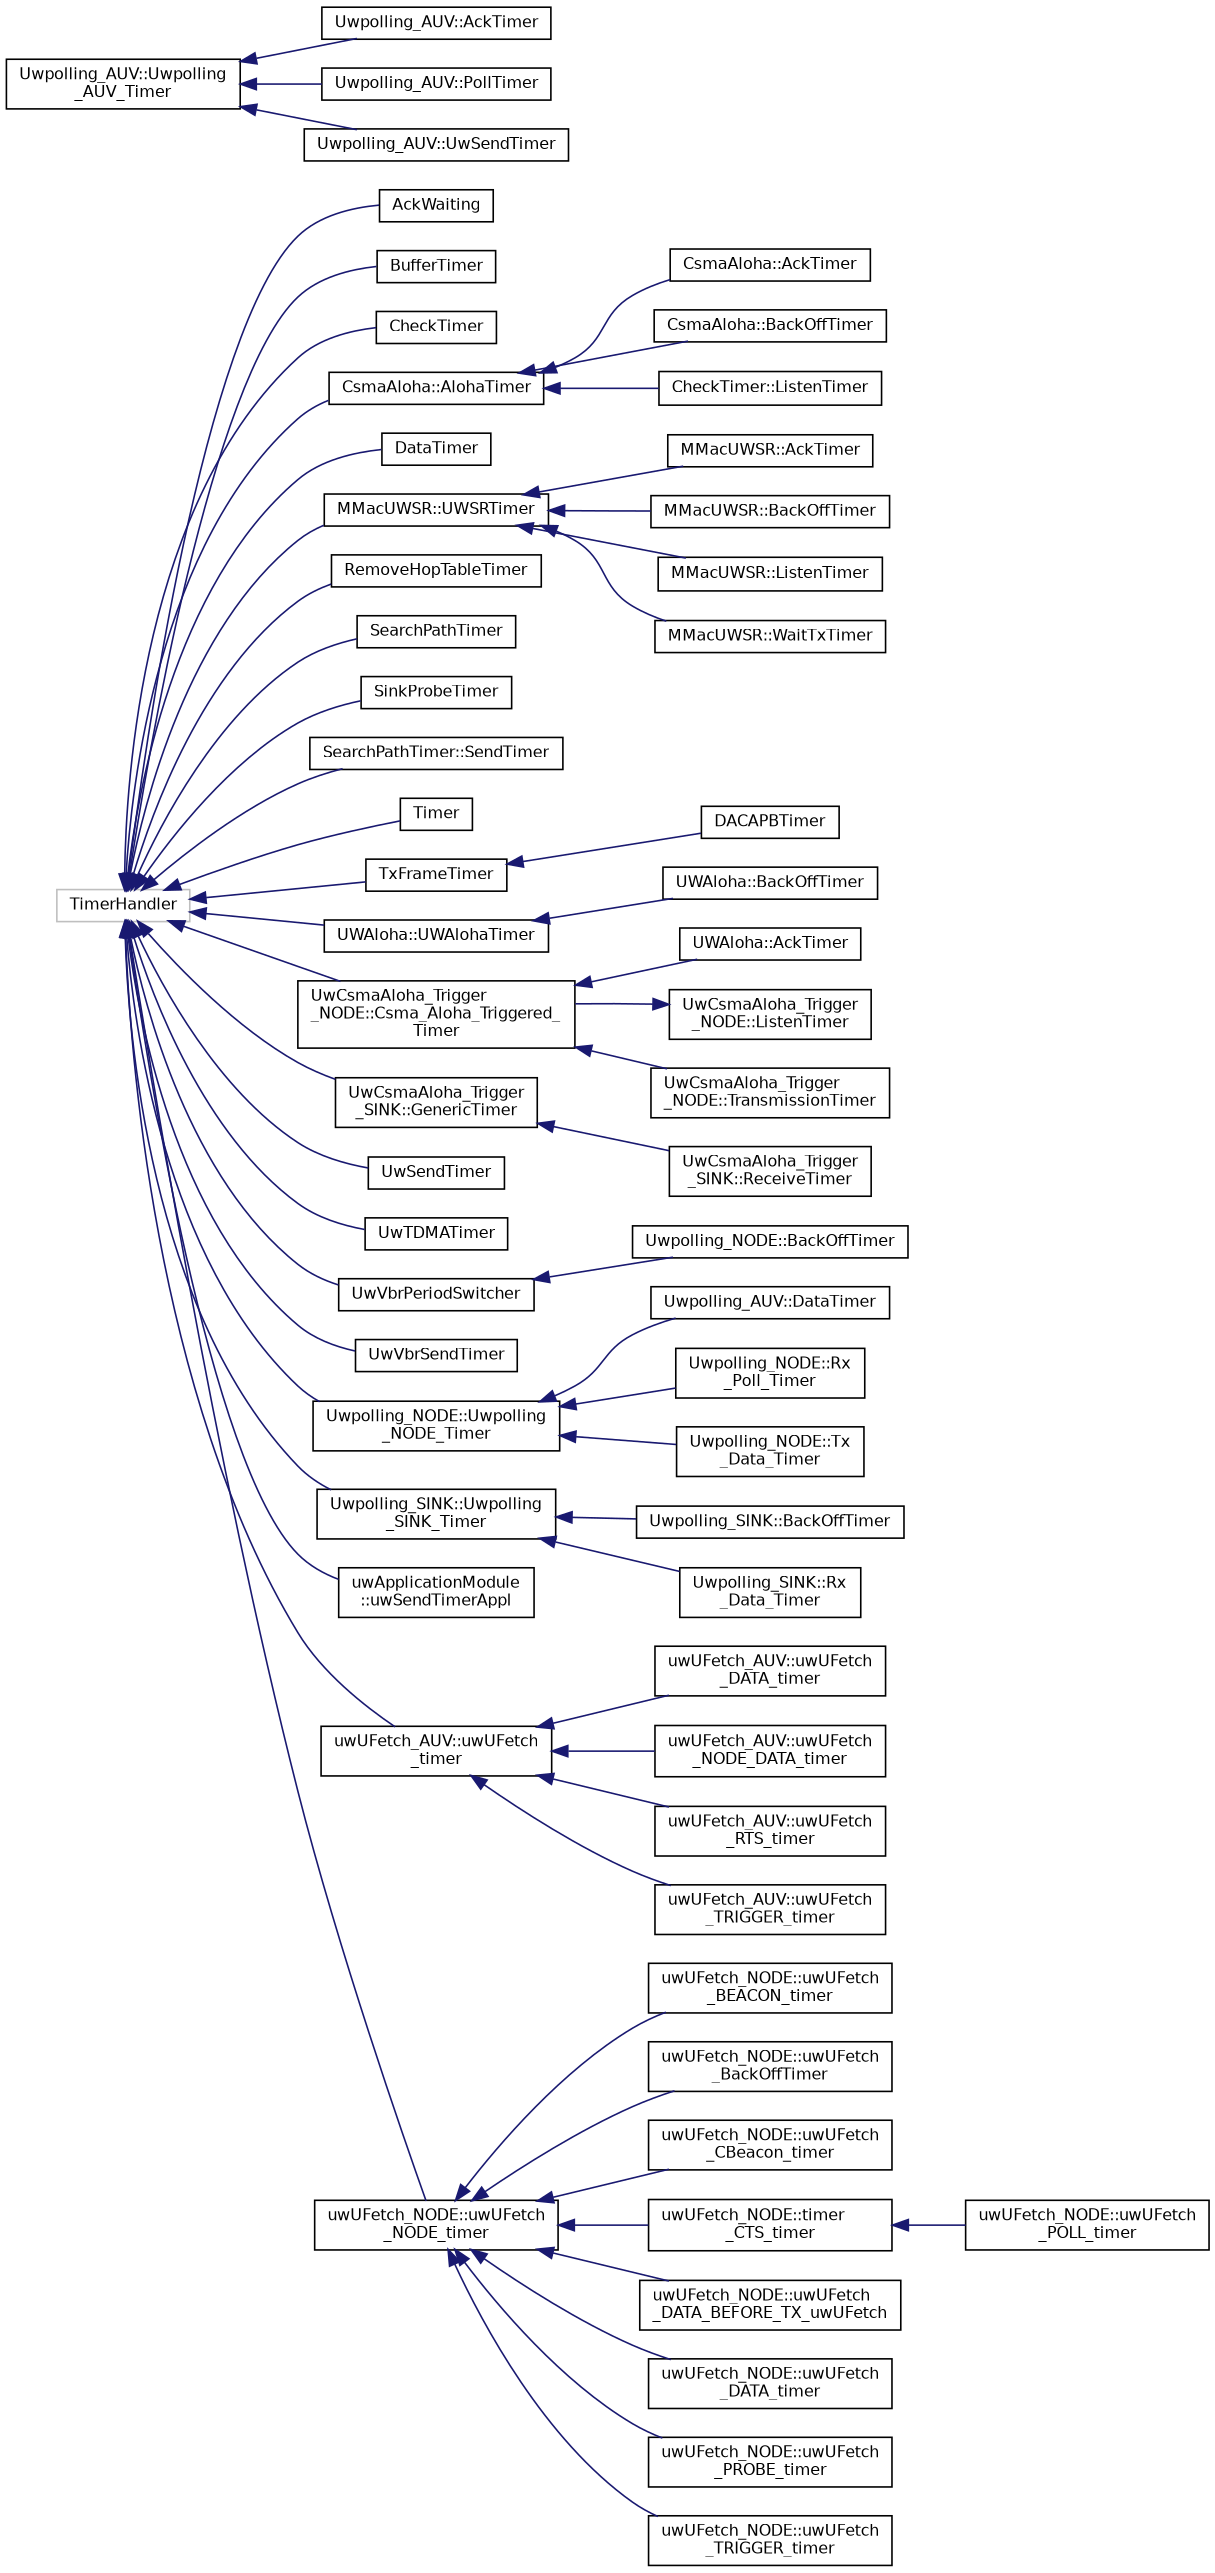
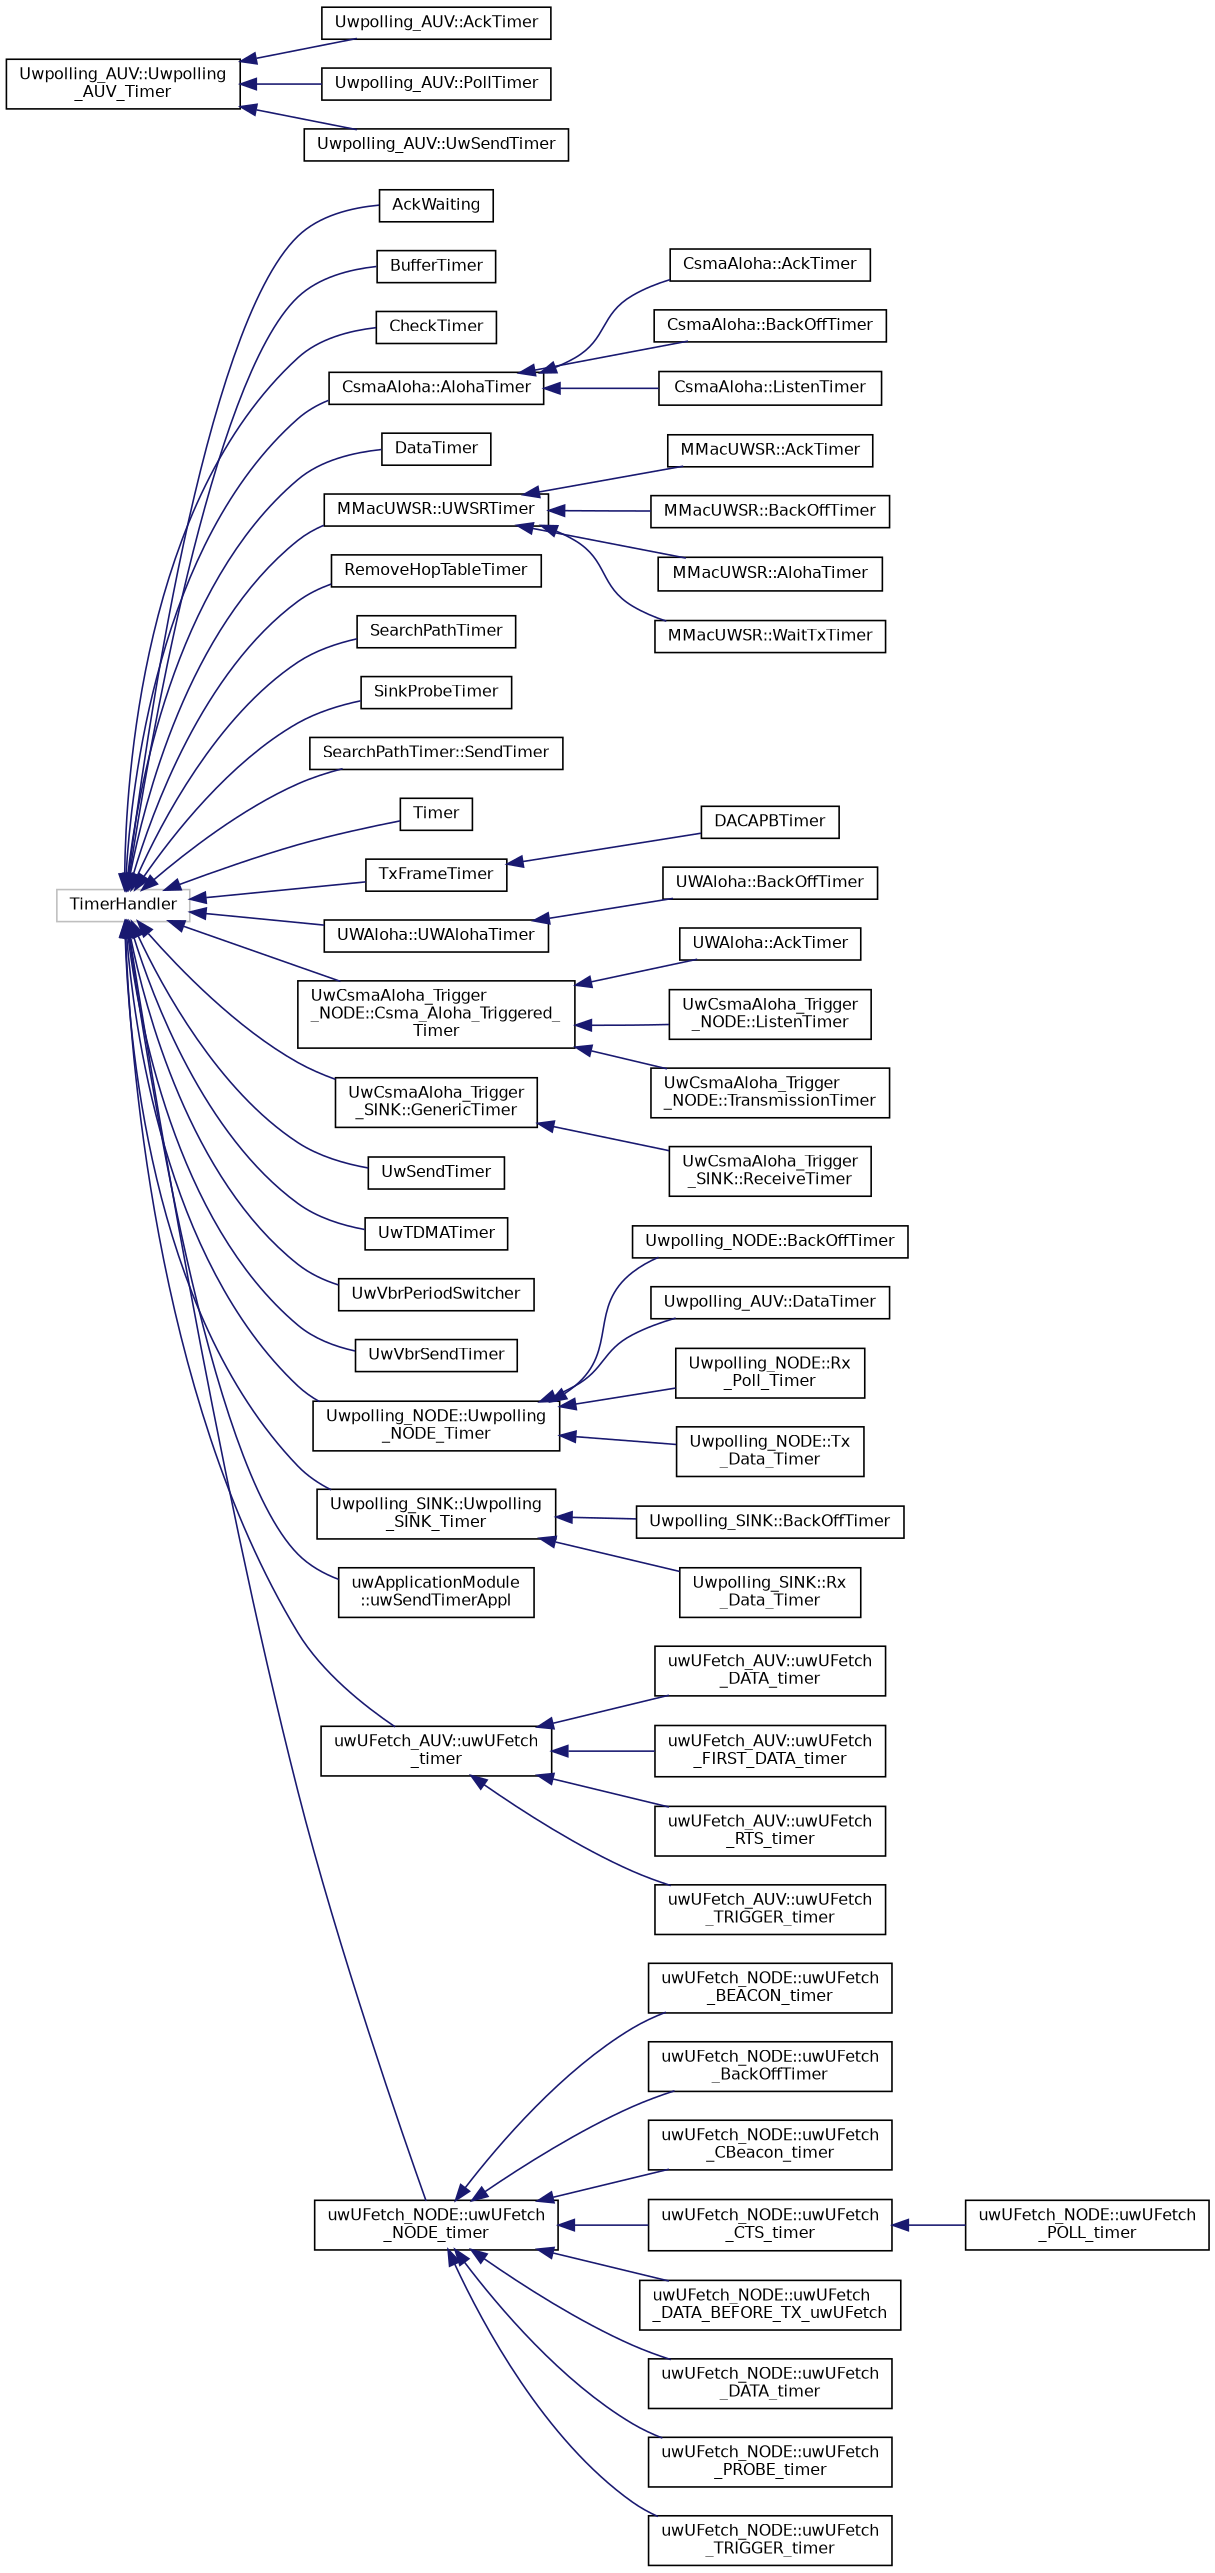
  digraph {
    rankdir=LR
    node [color=black fillcolor=white fontname=Helvetica fontsize=10 shape=record style=filled]
    edge [color=midnightblue dir=back fontname=Helvetica fontsize=10 labelfontname=Helvetica labelfontsize=10 style=solid]
    n1 [color=grey75 height=0.2 label=TimerHandler width=0.4]
    n2 [height=0.2 label=AckWaiting width=0.4]
    n3 [height=0.2 label=BufferTimer width=0.4]
    n4 [height=0.2 label=CheckTimer width=0.4]
    n5 [height=0.2 label="CsmaAloha::AlohaTimer" width=0.4]
    n6 [height=0.2 label=DataTimer width=0.4]
    n7 [height=0.2 label="MMacUWSR::UWSRTimer" width=0.4]
    n8 [height=0.2 label=RemoveHopTableTimer width=0.4]
    n9 [height=0.2 label=SearchPathTimer width=0.4]
    n10 [height=0.2 label=SinkProbeTimer width=0.4]
    n11 [height=0.2 label="SearchPathTimer::SendTimer" width=0.4]
    n12 [height=0.2 label=Timer width=0.4]
    n13 [height=0.2 label=TxFrameTimer width=0.4]
    n14 [height=0.2 label="UWAloha::UWAlohaTimer" width=0.4]
    n15 [height=0.2 label="UwCsmaAloha_Trigger\l_NODE::Csma_Aloha_Triggered_\lTimer" width=0.4]
    n16 [height=0.2 label="UwCsmaAloha_Trigger\l_SINK::GenericTimer" width=0.4]
    n17 [height=0.2 label=UwSendTimer width=0.4]
    n18 [height=0.2 label=UwTDMATimer width=0.4]
    n19 [height=0.2 label=UwVbrPeriodSwitcher width=0.4]
    n20 [height=0.2 label=UwVbrSendTimer width=0.4]
    n21 [height=0.2 label="Uwpolling_NODE::Uwpolling\l_NODE_Timer" width=0.4]
    n22 [height=0.2 label="Uwpolling_SINK::Uwpolling\l_SINK_Timer" width=0.4]
    n23 [height=0.2 label="uwApplicationModule\l::uwSendTimerAppl" width=0.4]
    n24 [height=0.2 label="uwUFetch_AUV::uwUFetch\l_timer" width=0.4]
    n25 [height=0.2 label="uwUFetch_NODE::uwUFetch\l_NODE_timer" width=0.4]
    n26 [height=0.2 label="CsmaAloha::AckTimer" width=0.4]
    n27 [height=0.2 label="CsmaAloha::BackOffTimer" width=0.4]
-   n28 [height=0.2 label="CheckTimer::ListenTimer" width=0.4]
+   n28 [height=0.2 label="CsmaAloha::ListenTimer" width=0.4]
    n29 [height=0.2 label=DACAPBTimer width=0.4]
    n30 [height=0.2 label="MMacUWSR::AckTimer" width=0.4]
    n31 [height=0.2 label="MMacUWSR::BackOffTimer" width=0.4]
-   n32 [height=0.2 label="MMacUWSR::ListenTimer" width=0.4]
+   n32 [height=0.2 label="MMacUWSR::AlohaTimer" width=0.4]
    n33 [height=0.2 label="MMacUWSR::WaitTxTimer" width=0.4]
    n34 [height=0.2 label="UWAloha::BackOffTimer" width=0.4]
    n35 [height=0.2 label="UWAloha::AckTimer" width=0.4]
    n36 [height=0.2 label="UwCsmaAloha_Trigger\l_NODE::ListenTimer" width=0.4]
    n37 [height=0.2 label="UwCsmaAloha_Trigger\l_NODE::TransmissionTimer" width=0.4]
    n38 [height=0.2 label="UwCsmaAloha_Trigger\l_SINK::ReceiveTimer" width=0.4]
    n39 [height=0.2 label="Uwpolling_AUV::Uwpolling\l_AUV_Timer" width=0.4]
    n40 [height=0.2 label="Uwpolling_AUV::AckTimer" width=0.4]
    n41 [height=0.2 label="Uwpolling_AUV::PollTimer" width=0.4]
    n42 [height=0.2 label="Uwpolling_AUV::UwSendTimer" width=0.4]
    n43 [height=0.2 label="Uwpolling_AUV::DataTimer" width=0.4]
    n44 [height=0.2 label="Uwpolling_NODE::BackOffTimer" width=0.4]
    n45 [height=0.2 label="Uwpolling_NODE::Rx\l_Poll_Timer" width=0.4]
    n46 [height=0.2 label="Uwpolling_NODE::Tx\l_Data_Timer" width=0.4]
    n47 [height=0.2 label="Uwpolling_SINK::BackOffTimer" width=0.4]
    n48 [height=0.2 label="Uwpolling_SINK::Rx\l_Data_Timer" width=0.4]
    n49 [height=0.2 label="uwUFetch_AUV::uwUFetch\l_DATA_timer" width=0.4]
-   n50 [height=0.2 label="uwUFetch_AUV::uwUFetch\l_NODE_DATA_timer" width=0.4]
+   n50 [height=0.2 label="uwUFetch_AUV::uwUFetch\l_FIRST_DATA_timer" width=0.4]
    n51 [height=0.2 label="uwUFetch_AUV::uwUFetch\l_RTS_timer" width=0.4]
    n52 [height=0.2 label="uwUFetch_AUV::uwUFetch\l_TRIGGER_timer" width=0.4]
    n53 [height=0.2 label="uwUFetch_NODE::uwUFetch\l_BEACON_timer" width=0.4]
    n54 [height=0.2 label="uwUFetch_NODE::uwUFetch\l_BackOffTimer" width=0.4]
    n55 [height=0.2 label="uwUFetch_NODE::uwUFetch\l_CBeacon_timer" width=0.4]
-   n56 [height=0.2 label="uwUFetch_NODE::timer\l_CTS_timer" width=0.4]
+   n56 [height=0.2 label="uwUFetch_NODE::uwUFetch\l_CTS_timer" width=0.4]
    n57 [height=0.2 label="uwUFetch_NODE::uwUFetch\l_DATA_BEFORE_TX_uwUFetch" width=0.4]
    n58 [height=0.2 label="uwUFetch_NODE::uwUFetch\l_DATA_timer" width=0.4]
    n59 [height=0.2 label="uwUFetch_NODE::uwUFetch\l_PROBE_timer" width=0.4]
    n60 [height=0.2 label="uwUFetch_NODE::uwUFetch\l_TRIGGER_timer" width=0.4]
    n61 [height=0.2 label="uwUFetch_NODE::uwUFetch\l_POLL_timer" width=0.4]
    n1 -> n2
    n1 -> n3
    n1 -> n4
    n1 -> n5
    n1 -> n6
    n1 -> n7
    n1 -> n8
    n1 -> n9
    n1 -> n10
    n1 -> n11
    n1 -> n12
    n1 -> n13
    n1 -> n14
    n1 -> n15
    n1 -> n16
    n1 -> n17
    n1 -> n18
    n1 -> n19
    n1 -> n20
    n1 -> n21
    n1 -> n22
    n1 -> n23
    n1 -> n24
    n1 -> n25
    n5 -> n26
    n5 -> n27
    n5 -> n28
    n7 -> n30
    n7 -> n31
    n7 -> n32
    n7 -> n33
    n13 -> n29
    n14 -> n34
    n15 -> n35
-   n36 -> n15
+   n15 -> n36
    n15 -> n37
    n16 -> n38
    n21 -> n43
-   n19 -> n44
+   n21 -> n44
    n21 -> n45
    n21 -> n46
    n22 -> n47
    n22 -> n48
    n24 -> n49
    n24 -> n50
    n24 -> n51
    n24 -> n52
    n25 -> n53
    n25 -> n54
    n25 -> n55
    n25 -> n56
    n25 -> n57
    n25 -> n58
    n25 -> n59
    n25 -> n60
    n39 -> n40
    n39 -> n41
    n39 -> n42
    n56 -> n61
  }
